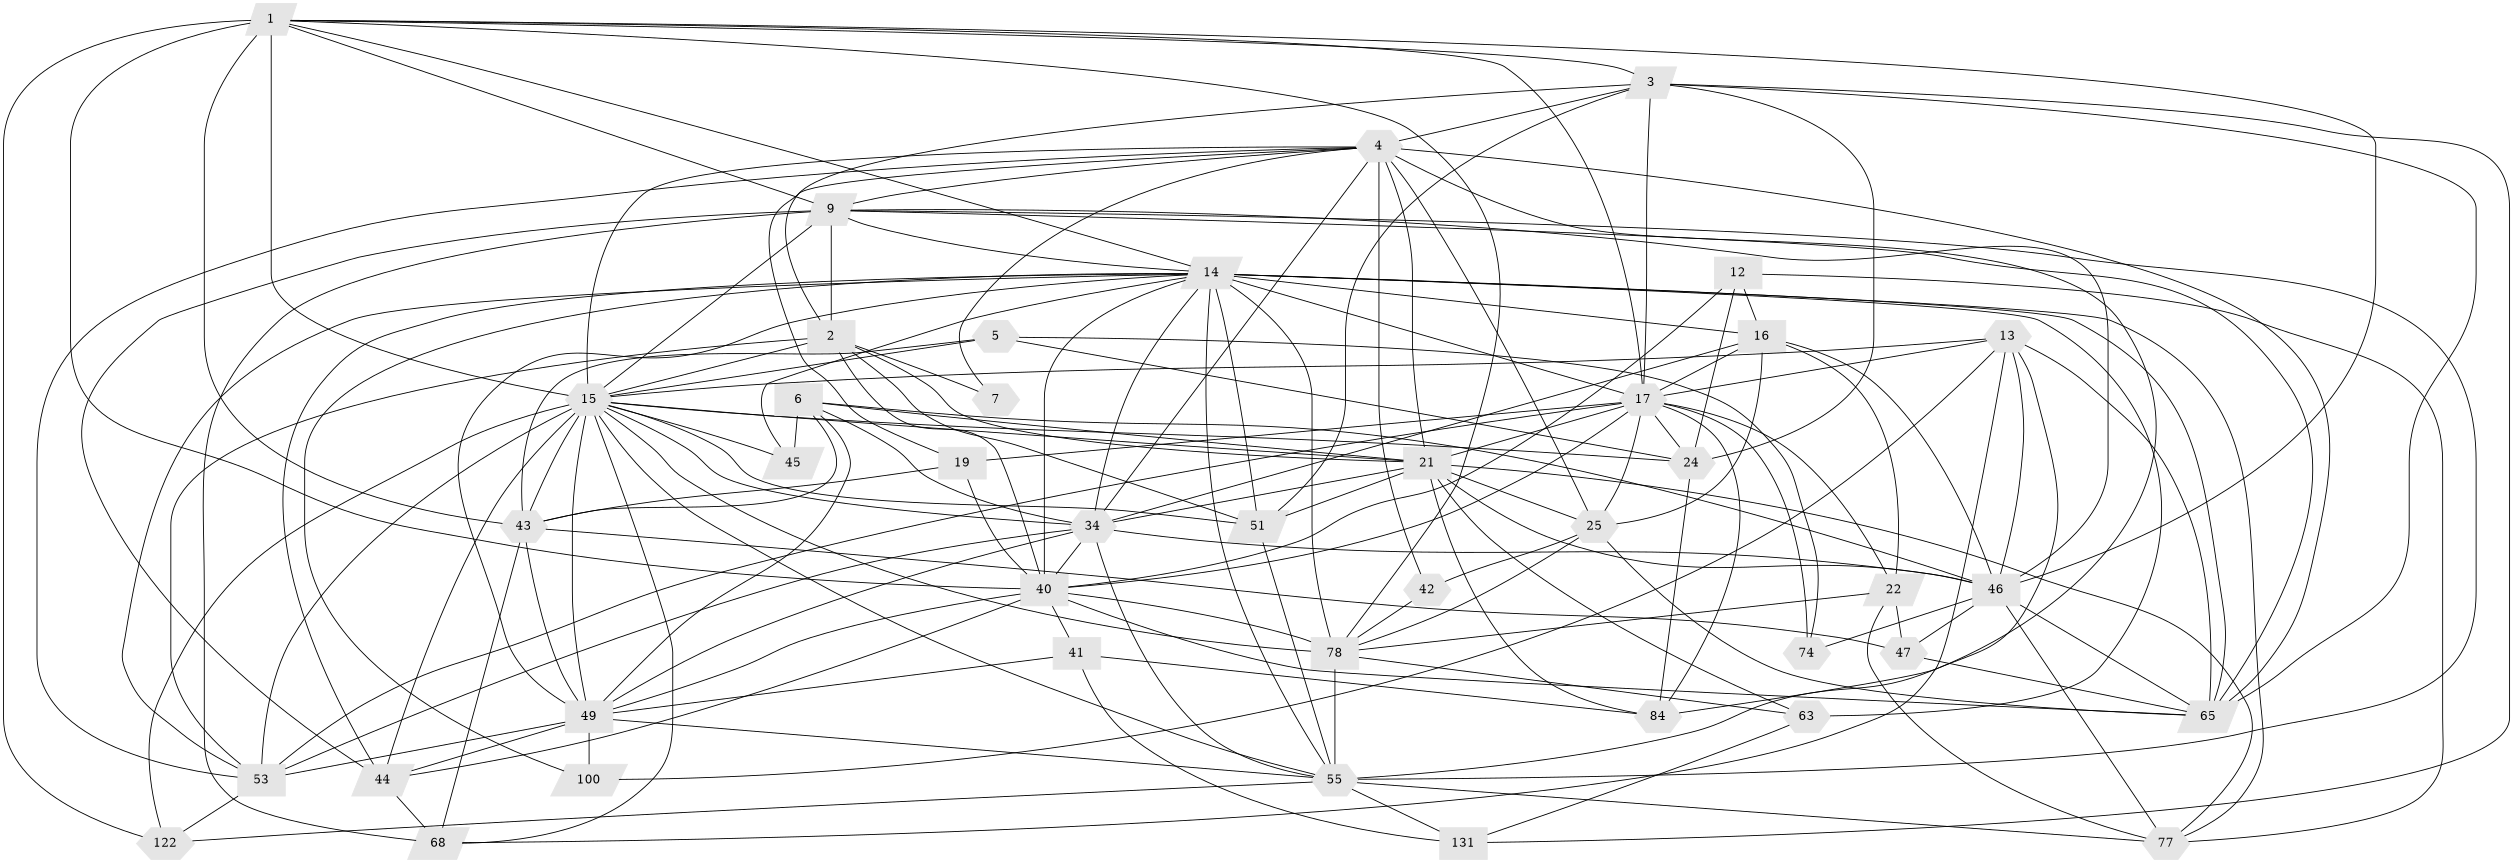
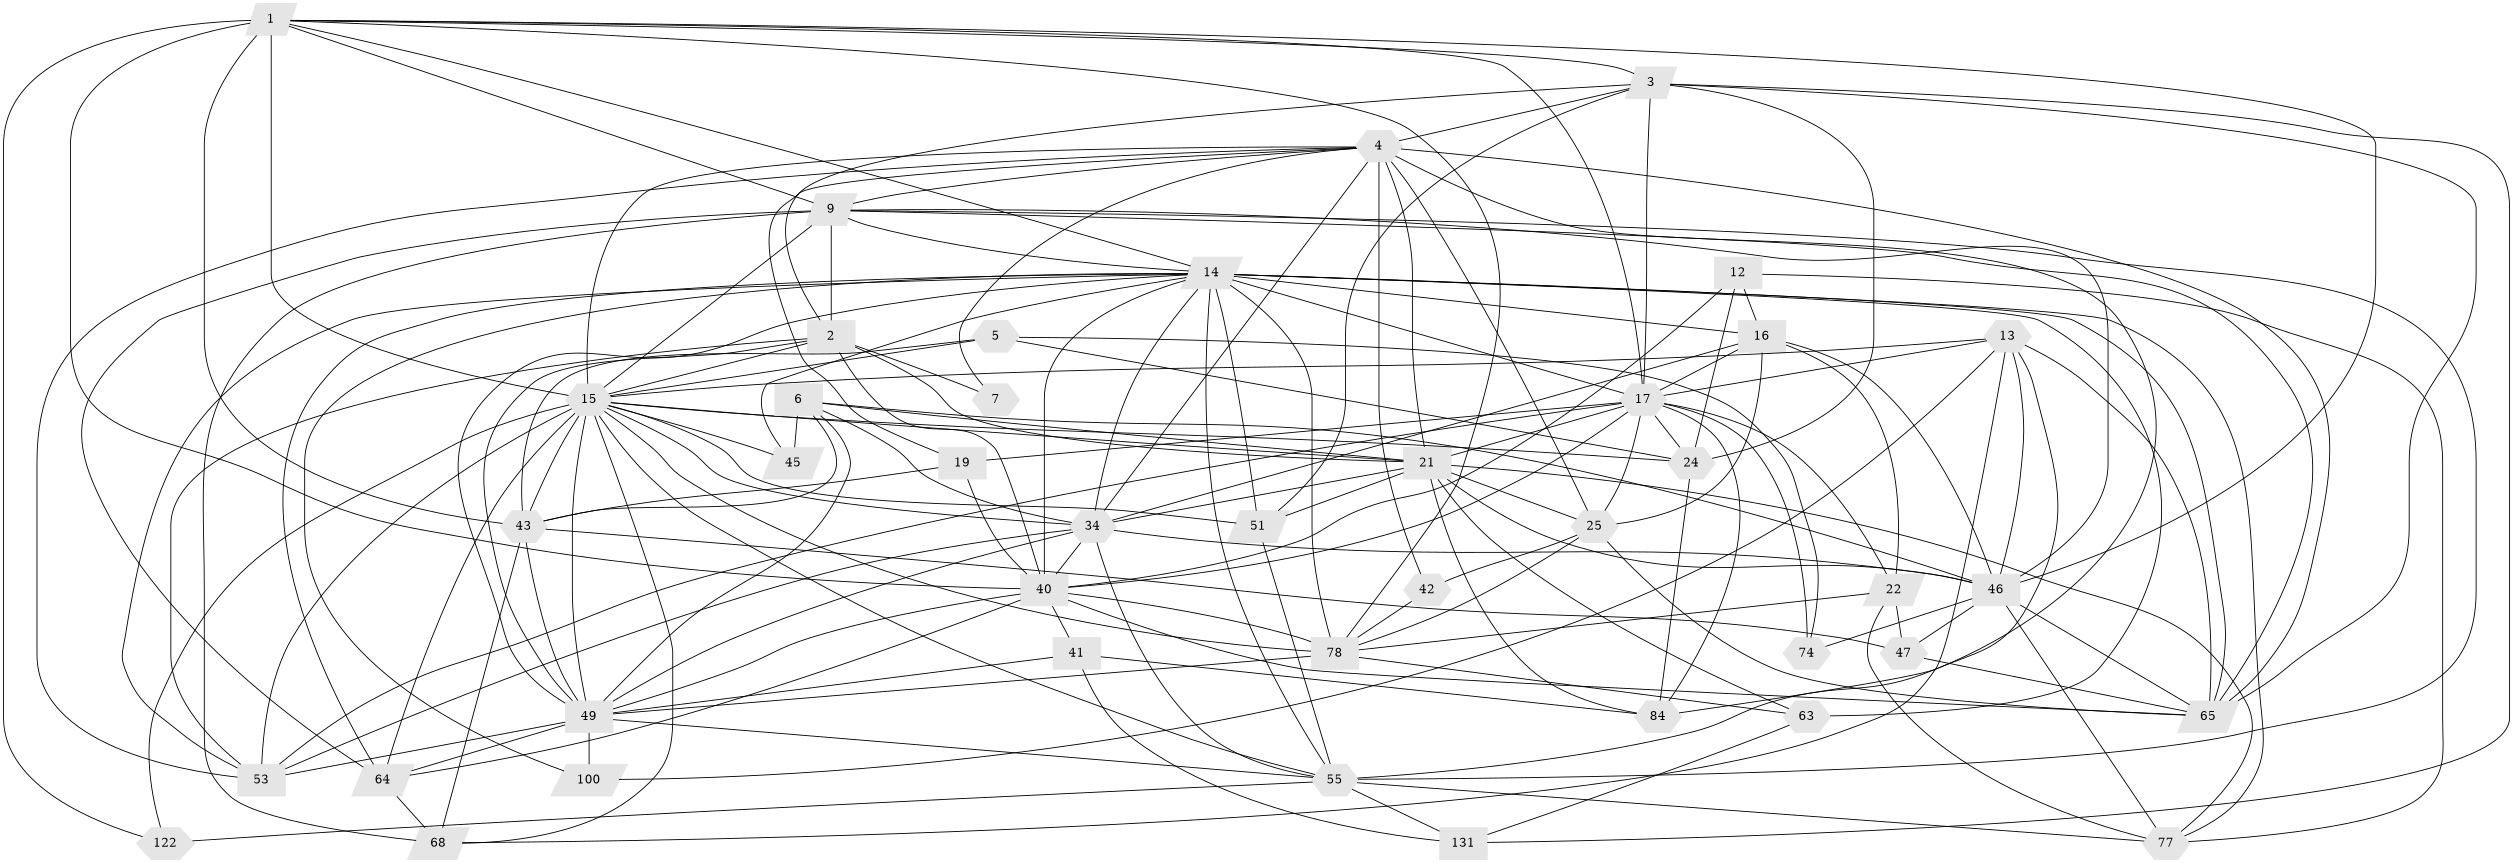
  graph {
    node [color=gray90 shape=hexagon style=filled]
    1 [shape=parallelogram super="+30+82+11"]
    3 [shape=parallelogram super="+81+31"]
    9 [shape=parallelogram super="+91"]
    14 [shape=parallelogram super="+110+99+18"]
    15 [super="+88+50+27+28"]
    17 [super="+117+83+35"]
    40 [shape=box super="+123+69+76+63+129"]
    43 [super="+139+98"]
    46 [shape=box super="+86+66"]
    n10 [label=78 shape=box super="+108+133"]
    122
    2 [shape=box super="+38"]
    7
    21 [shape=box super="+145+138+32"]
    49 [shape=box super="+87+56+61"]
    53 [shape=box super="+105+58"]
    4 [super="+8+59+134"]
    24 [super="+115"]
    51 [shape=parallelogram]
    65 [shape=parallelogram super="+95+70+90"]
    131 [shape=box]
    55 [super="+125+119"]
-   64 [shape=parallelogram super="+113+78" label=44]
+   64 [shape=parallelogram super="+113+78"]
    68 [shape=parallelogram super="+136"]
    77 [super="+126"]
    34 [super="+44"]
    45 [shape=parallelogram]
    16 [shape=box super="+94"]
    100 [shape=parallelogram]
    n30 [label=63 super="+85"]
    19 [shape=box super="+33+29+127"]
    25 [super="+107"]
    84 [super="+97"]
    74
    22 [shape=parallelogram super="+146"]
    41 [shape=box super="+89"]
    47 [super="+72"]
    42 [super="+60"]
    5
    6 [shape=box super="+26+20"]
    12 [shape=box super="+120"]
    13 [super="+39+75"]
    1 -- 3
    1 -- 9
    1 -- 14
    1 -- 15 [weight=5]
    1 -- 17
    1 -- 40
    1 -- 43
    1 -- 46 [weight=2]
    1 -- n10
    1 -- 122
    3 -- 17 [weight=2]
    3 -- 4
    3 -- 24
    3 -- 51
    3 -- 65
    3 -- 131
    9 -- 14
    9 -- 15
    9 -- 46
    9 -- 2
    9 -- 65
    9 -- 55 [weight=2]
    9 -- 64
    9 -- 68
    14 -- 17 [weight=2]
    14 -- 40 [weight=3]
    14 -- n10 [weight=2]
    14 -- 49
    14 -- 53
    14 -- 51 [weight=2]
    14 -- 65 [weight=2]
    14 -- 55
    14 -- 64 [weight=2]
    14 -- 77
    14 -- 34
    14 -- 45
    14 -- 16 [weight=2]
    14 -- 100
    14 -- n30
    15 -- 43 [weight=2]
    15 -- n10
    15 -- 122
    15 -- 21
    15 -- 49 [weight=2]
    15 -- 53
    15 -- 24
    15 -- 51
    15 -- 55
    15 -- 64
    15 -- 68
    15 -- 34
    15 -- 45
    17 -- 40
    17 -- 21 [weight=2]
    17 -- 53
    17 -- 24
    17 -- 19
    17 -- 25
    17 -- 84
    17 -- 74
    17 -- 22
    40 -- n10
    40 -- 49
    40 -- 65 [weight=2]
    40 -- 64
    40 -- 41
    43 -- 49
    43 -- 68
    43 -- 47
    46 -- 65
    46 -- 77
    46 -- 74
    46 -- 47
-   n10 -- 55 [weight=2]
+   n10 -- 49 [weight=2]
    n10 -- n30
    2 -- 3
    2 -- 15
    2 -- 40
    2 -- 7
    2 -- 21
-   2 -- 51
+   2 -- 49
    2 -- 53
    21 -- 46
    21 -- 51
    21 -- 77
    21 -- 34
    21 -- n30
    21 -- 25
    21 -- 84
    49 -- 53
    49 -- 55
    49 -- 64
    49 -- 100
-   53 -- 122
    4 -- 9
    4 -- 15
    4 -- 7
    4 -- 21 [weight=2]
    4 -- 53
    4 -- 65
    4 -- 34
    4 -- 19
    4 -- 25
    4 -- 84
    4 -- 42
    24 -- 84
    51 -- 55
    55 -- 122
    55 -- 131
    55 -- 77
    64 -- 68
    34 -- 40
    34 -- 46
    34 -- 49
    34 -- 53
    34 -- 55
    16 -- 17
    16 -- 46
    16 -- 34
    16 -- 25
    16 -- 22
    n30 -- 131
    19 -- 40 [weight=3]
    19 -- 43
    25 -- n10
    25 -- 65
    25 -- 42
    22 -- n10
    22 -- 77
    22 -- 47
    41 -- 49
    41 -- 131
    41 -- 84
    47 -- 65
    42 -- n10
    5 -- 15
    5 -- 43
    5 -- 24
    5 -- 74
    6 -- 43
    6 -- 46
    6 -- 21
    6 -- 49
    6 -- 34
    6 -- 45
    12 -- 40
    12 -- 24
    12 -- 77
    12 -- 16
    13 -- 15
    13 -- 17
    13 -- 46
    13 -- 65
    13 -- 55
    13 -- 68
    13 -- 100
  }
